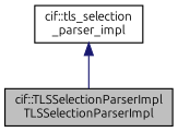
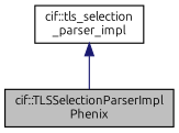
  digraph {
    fontname=Ubuntu
    node [color=black fontname=Ubuntu fontsize=10 shape=record style=filled]
-   n1 [fillcolor=grey75 fontcolor=black height=0.2 label="cif::TLSSelectionParserImpl\lTLSSelectionParserImpl" width=0.4]
+   n1 [fillcolor=grey75 fontcolor=black height=0.2 label="cif::TLSSelectionParserImpl\lPhenix" width=0.4]
    n2 [fillcolor=white height=0.2 label="cif::tls_selection\l_parser_impl" width=0.4]
    n2 -> n1 [color=midnightblue dir=back fontname=Ubuntu fontsize=10 labelfontname=Helvetica labelfontsize=10 style=solid]
  }
